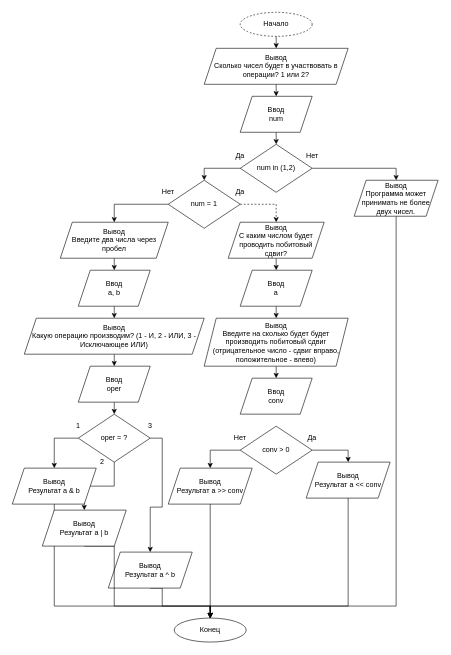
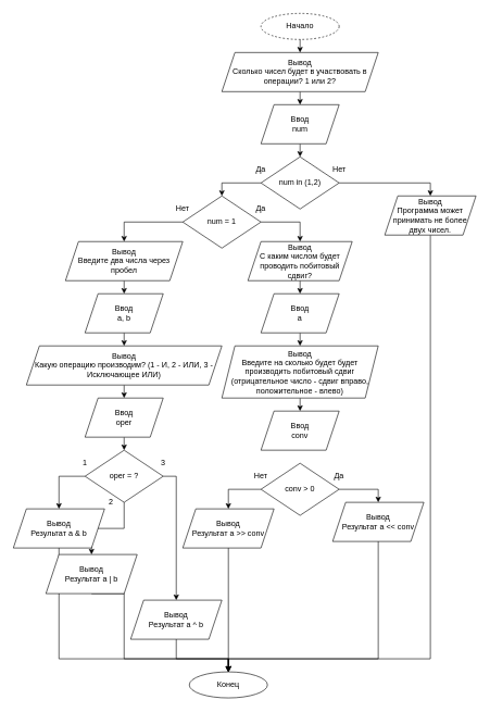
  <mxCell id="0" />
  <mxCell id="1" parent="0" />
  <mxCell id="2" value="Начало" style="ellipse;whiteSpace=wrap;html=1;dashed=1;" vertex="1" parent="1"><mxGeometry x="400" y="20" width="120" height="40" as="geometry" /></mxCell>
  <mxCell id="3" style="edgeStyle=orthogonalEdgeStyle;rounded=0;orthogonalLoop=1;jettySize=auto;html=1;exitX=0.5;exitY=1;exitDx=0;exitDy=0;entryX=0.5;entryY=0;entryDx=0;entryDy=0;" edge="1" parent="1" source="4" target="19"><mxGeometry relative="1" as="geometry" /></mxCell>
  <mxCell id="4" value="Вывод&lt;br&gt;Сколько чисел будет в участвовать в операции? 1 или 2?&lt;br&gt;" style="shape=parallelogram;perimeter=parallelogramPerimeter;whiteSpace=wrap;html=1;fixedSize=1;" vertex="1" parent="1"><mxGeometry x="340" y="80" width="240" height="60" as="geometry" /></mxCell>
  <mxCell id="5" style="edgeStyle=orthogonalEdgeStyle;rounded=0;orthogonalLoop=1;jettySize=auto;html=1;exitX=1;exitY=0.5;exitDx=0;exitDy=0;entryX=0.5;entryY=0;entryDx=0;entryDy=0;" edge="1" parent="1" source="7" target="11"><mxGeometry relative="1" as="geometry" /></mxCell>
  <mxCell id="6" style="edgeStyle=orthogonalEdgeStyle;rounded=0;orthogonalLoop=1;jettySize=auto;html=1;exitX=0;exitY=0.5;exitDx=0;exitDy=0;entryX=0.5;entryY=0;entryDx=0;entryDy=0;" edge="1" parent="1" source="7" target="14"><mxGeometry relative="1" as="geometry" /></mxCell>
  <mxCell id="7" value="num in (1,2)" style="rhombus;whiteSpace=wrap;html=1;" vertex="1" parent="1"><mxGeometry x="400" y="240" width="120" height="80" as="geometry" /></mxCell>
  <mxCell id="8" value="Да" style="text;html=1;strokeColor=none;fillColor=none;align=center;verticalAlign=middle;whiteSpace=wrap;rounded=0;" vertex="1" parent="1"><mxGeometry x="380" y="250" width="40" height="20" as="geometry" /></mxCell>
  <mxCell id="9" style="edgeStyle=orthogonalEdgeStyle;rounded=0;orthogonalLoop=1;jettySize=auto;html=1;entryX=0.5;entryY=0;entryDx=0;entryDy=0;exitX=0.5;exitY=1;exitDx=0;exitDy=0;" edge="1" parent="1" source="2" target="4"><mxGeometry relative="1" as="geometry"><mxPoint x="460" y="60" as="sourcePoint" /></mxGeometry></mxCell>
  <mxCell id="10" style="edgeStyle=orthogonalEdgeStyle;rounded=0;orthogonalLoop=1;jettySize=auto;html=1;exitX=0.5;exitY=1;exitDx=0;exitDy=0;entryX=0.5;entryY=0;entryDx=0;entryDy=0;" edge="1" parent="1" source="11" target="57"><mxGeometry relative="1" as="geometry"><Array as="points"><mxPoint x="660" y="1010" /><mxPoint x="350" y="1010" /></Array></mxGeometry></mxCell>
  <mxCell id="11" value="Вывод&lt;br&gt;Программа может принимать не более двух чисел." style="shape=parallelogram;perimeter=parallelogramPerimeter;whiteSpace=wrap;html=1;fixedSize=1;" vertex="1" parent="1"><mxGeometry x="590" y="300" width="140" height="60" as="geometry" /></mxCell>
- <mxCell id="12" style="edgeStyle=orthogonalEdgeStyle;rounded=0;orthogonalLoop=1;jettySize=auto;html=1;exitX=1;exitY=0.5;exitDx=0;exitDy=0;dashed=1;" edge="1" parent="1" source="14" target="24"><mxGeometry relative="1" as="geometry" /></mxCell>
+ <mxCell id="12" style="edgeStyle=orthogonalEdgeStyle;rounded=0;orthogonalLoop=1;jettySize=auto;html=1;exitX=1;exitY=0.5;exitDx=0;exitDy=0;" edge="1" parent="1" source="14" target="24"><mxGeometry relative="1" as="geometry" /></mxCell>
  <mxCell id="13" style="edgeStyle=orthogonalEdgeStyle;rounded=0;orthogonalLoop=1;jettySize=auto;html=1;exitX=0;exitY=0.5;exitDx=0;exitDy=0;" edge="1" parent="1" source="14" target="33"><mxGeometry relative="1" as="geometry" /></mxCell>
  <mxCell id="14" value="num = 1" style="rhombus;whiteSpace=wrap;html=1;" vertex="1" parent="1"><mxGeometry x="280" y="300" width="120" height="80" as="geometry" /></mxCell>
  <mxCell id="15" value="Нет" style="text;html=1;strokeColor=none;fillColor=none;align=center;verticalAlign=middle;whiteSpace=wrap;rounded=0;" vertex="1" parent="1"><mxGeometry x="260" y="310" width="40" height="20" as="geometry" /></mxCell>
  <mxCell id="16" value="Да" style="text;html=1;strokeColor=none;fillColor=none;align=center;verticalAlign=middle;whiteSpace=wrap;rounded=0;" vertex="1" parent="1"><mxGeometry x="380" y="310" width="40" height="20" as="geometry" /></mxCell>
  <mxCell id="17" value="Нет" style="text;html=1;align=center;verticalAlign=middle;resizable=0;points=[];autosize=1;" vertex="1" parent="1"><mxGeometry x="500" y="250" width="40" height="20" as="geometry" /></mxCell>
  <mxCell id="18" style="edgeStyle=orthogonalEdgeStyle;rounded=0;orthogonalLoop=1;jettySize=auto;html=1;exitX=0.5;exitY=1;exitDx=0;exitDy=0;entryX=0.5;entryY=0;entryDx=0;entryDy=0;" edge="1" parent="1" source="19" target="7"><mxGeometry relative="1" as="geometry" /></mxCell>
  <mxCell id="19" value="Ввод&lt;br&gt;num" style="shape=parallelogram;perimeter=parallelogramPerimeter;whiteSpace=wrap;html=1;fixedSize=1;" vertex="1" parent="1"><mxGeometry x="400" y="160" width="120" height="60" as="geometry" /></mxCell>
  <mxCell id="20" style="edgeStyle=orthogonalEdgeStyle;rounded=0;orthogonalLoop=1;jettySize=auto;html=1;exitX=0.5;exitY=1;exitDx=0;exitDy=0;entryX=0.5;entryY=0;entryDx=0;entryDy=0;" edge="1" parent="1" source="21" target="22"><mxGeometry relative="1" as="geometry" /></mxCell>
  <mxCell id="21" value="Вывод&lt;br&gt;Введите на сколько будет будет производить побитовый сдвиг (отрицательное число - сдвиг вправо, положительное - влево)" style="shape=parallelogram;perimeter=parallelogramPerimeter;whiteSpace=wrap;html=1;fixedSize=1;" vertex="1" parent="1"><mxGeometry x="340" y="530" width="240" height="80" as="geometry" /></mxCell>
  <mxCell id="22" value="Ввод&lt;br&gt;conv" style="shape=parallelogram;perimeter=parallelogramPerimeter;whiteSpace=wrap;html=1;fixedSize=1;" vertex="1" parent="1"><mxGeometry x="400" y="630" width="120" height="60" as="geometry" /></mxCell>
  <mxCell id="23" style="edgeStyle=orthogonalEdgeStyle;rounded=0;orthogonalLoop=1;jettySize=auto;html=1;exitX=0.5;exitY=1;exitDx=0;exitDy=0;entryX=0.5;entryY=0;entryDx=0;entryDy=0;" edge="1" parent="1" source="24" target="26"><mxGeometry relative="1" as="geometry" /></mxCell>
  <mxCell id="24" value="Вывод&lt;br&gt;С каким числом будет проводить побитовый сдвиг?" style="shape=parallelogram;perimeter=parallelogramPerimeter;whiteSpace=wrap;html=1;fixedSize=1;" vertex="1" parent="1"><mxGeometry x="380" y="370" width="160" height="60" as="geometry" /></mxCell>
  <mxCell id="25" style="edgeStyle=orthogonalEdgeStyle;rounded=0;orthogonalLoop=1;jettySize=auto;html=1;exitX=0.5;exitY=1;exitDx=0;exitDy=0;entryX=0.5;entryY=0;entryDx=0;entryDy=0;" edge="1" parent="1" source="26" target="21"><mxGeometry relative="1" as="geometry" /></mxCell>
  <mxCell id="26" value="Ввод&lt;br&gt;a" style="shape=parallelogram;perimeter=parallelogramPerimeter;whiteSpace=wrap;html=1;fixedSize=1;" vertex="1" parent="1"><mxGeometry x="400" y="450" width="120" height="60" as="geometry" /></mxCell>
  <mxCell id="27" style="edgeStyle=orthogonalEdgeStyle;rounded=0;orthogonalLoop=1;jettySize=auto;html=1;exitX=1;exitY=0.5;exitDx=0;exitDy=0;entryX=0.5;entryY=0;entryDx=0;entryDy=0;" edge="1" parent="1" source="29" target="50"><mxGeometry relative="1" as="geometry"><mxPoint x="580" y="770" as="targetPoint" /></mxGeometry></mxCell>
  <mxCell id="28" style="edgeStyle=orthogonalEdgeStyle;rounded=0;orthogonalLoop=1;jettySize=auto;html=1;exitX=0;exitY=0.5;exitDx=0;exitDy=0;entryX=0.5;entryY=0;entryDx=0;entryDy=0;" edge="1" parent="1" source="29" target="48"><mxGeometry relative="1" as="geometry"><mxPoint x="340" y="770" as="targetPoint" /></mxGeometry></mxCell>
  <mxCell id="29" value="conv &amp;gt; 0" style="rhombus;whiteSpace=wrap;html=1;" vertex="1" parent="1"><mxGeometry x="400" y="710" width="120" height="80" as="geometry" /></mxCell>
  <mxCell id="30" value="Нет" style="text;html=1;strokeColor=none;fillColor=none;align=center;verticalAlign=middle;whiteSpace=wrap;rounded=0;" vertex="1" parent="1"><mxGeometry x="380" y="720" width="40" height="20" as="geometry" /></mxCell>
  <mxCell id="31" value="Да" style="text;html=1;strokeColor=none;fillColor=none;align=center;verticalAlign=middle;whiteSpace=wrap;rounded=0;" vertex="1" parent="1"><mxGeometry x="500" y="720" width="40" height="20" as="geometry" /></mxCell>
  <mxCell id="32" style="edgeStyle=orthogonalEdgeStyle;rounded=0;orthogonalLoop=1;jettySize=auto;html=1;exitX=0.5;exitY=1;exitDx=0;exitDy=0;entryX=0.5;entryY=0;entryDx=0;entryDy=0;" edge="1" parent="1" source="33" target="35"><mxGeometry relative="1" as="geometry" /></mxCell>
  <mxCell id="33" value="Вывод&lt;br&gt;Введите два числа через пробел" style="shape=parallelogram;perimeter=parallelogramPerimeter;whiteSpace=wrap;html=1;fixedSize=1;" vertex="1" parent="1"><mxGeometry x="100" y="370" width="180" height="60" as="geometry" /></mxCell>
  <mxCell id="34" style="edgeStyle=orthogonalEdgeStyle;rounded=0;orthogonalLoop=1;jettySize=auto;html=1;exitX=0.5;exitY=1;exitDx=0;exitDy=0;entryX=0.5;entryY=0;entryDx=0;entryDy=0;" edge="1" parent="1" source="35" target="37"><mxGeometry relative="1" as="geometry" /></mxCell>
  <mxCell id="35" value="Ввод&lt;br&gt;a, b" style="shape=parallelogram;perimeter=parallelogramPerimeter;whiteSpace=wrap;html=1;fixedSize=1;" vertex="1" parent="1"><mxGeometry x="130" y="450" width="120" height="60" as="geometry" /></mxCell>
  <mxCell id="36" style="edgeStyle=orthogonalEdgeStyle;rounded=0;orthogonalLoop=1;jettySize=auto;html=1;exitX=0.5;exitY=1;exitDx=0;exitDy=0;entryX=0.5;entryY=0;entryDx=0;entryDy=0;" edge="1" parent="1" source="37" target="39"><mxGeometry relative="1" as="geometry" /></mxCell>
  <mxCell id="37" value="Вывод&lt;br&gt;Какую операцию производим? (1 - И, 2 - ИЛИ, 3 - Исключающее ИЛИ)" style="shape=parallelogram;perimeter=parallelogramPerimeter;whiteSpace=wrap;html=1;fixedSize=1;" vertex="1" parent="1"><mxGeometry x="40" y="530" width="300" height="60" as="geometry" /></mxCell>
  <mxCell id="38" style="edgeStyle=orthogonalEdgeStyle;rounded=0;orthogonalLoop=1;jettySize=auto;html=1;exitX=0.5;exitY=1;exitDx=0;exitDy=0;entryX=0.5;entryY=0;entryDx=0;entryDy=0;" edge="1" parent="1" source="39" target="43"><mxGeometry relative="1" as="geometry" /></mxCell>
  <mxCell id="39" value="Ввод&lt;br&gt;oper" style="shape=parallelogram;perimeter=parallelogramPerimeter;whiteSpace=wrap;html=1;fixedSize=1;" vertex="1" parent="1"><mxGeometry x="130" y="610" width="120" height="60" as="geometry" /></mxCell>
  <mxCell id="40" style="edgeStyle=orthogonalEdgeStyle;rounded=0;orthogonalLoop=1;jettySize=auto;html=1;exitX=1;exitY=0.5;exitDx=0;exitDy=0;entryX=0.5;entryY=0;entryDx=0;entryDy=0;" edge="1" parent="1" source="43" target="52"><mxGeometry relative="1" as="geometry" /></mxCell>
  <mxCell id="41" style="edgeStyle=orthogonalEdgeStyle;rounded=0;orthogonalLoop=1;jettySize=auto;html=1;entryX=0.5;entryY=0;entryDx=0;entryDy=0;" edge="1" parent="1" source="43" target="56"><mxGeometry relative="1" as="geometry" /></mxCell>
  <mxCell id="42" style="edgeStyle=orthogonalEdgeStyle;rounded=0;orthogonalLoop=1;jettySize=auto;html=1;entryX=0.5;entryY=0;entryDx=0;entryDy=0;exitX=0;exitY=0.5;exitDx=0;exitDy=0;" edge="1" parent="1" source="43" target="54"><mxGeometry relative="1" as="geometry" /></mxCell>
  <mxCell id="43" value="oper = ?" style="rhombus;whiteSpace=wrap;html=1;" vertex="1" parent="1"><mxGeometry x="130" y="690" width="120" height="80" as="geometry" /></mxCell>
  <mxCell id="44" value="1" style="text;html=1;strokeColor=none;fillColor=none;align=center;verticalAlign=middle;whiteSpace=wrap;rounded=0;" vertex="1" parent="1"><mxGeometry x="110" y="700" width="40" height="20" as="geometry" /></mxCell>
  <mxCell id="45" value="3" style="text;html=1;strokeColor=none;fillColor=none;align=center;verticalAlign=middle;whiteSpace=wrap;rounded=0;" vertex="1" parent="1"><mxGeometry x="230" y="700" width="40" height="20" as="geometry" /></mxCell>
  <mxCell id="46" value="2" style="text;html=1;strokeColor=none;fillColor=none;align=center;verticalAlign=middle;whiteSpace=wrap;rounded=0;" vertex="1" parent="1"><mxGeometry x="150" y="760" width="40" height="20" as="geometry" /></mxCell>
  <mxCell id="47" style="edgeStyle=orthogonalEdgeStyle;rounded=0;orthogonalLoop=1;jettySize=auto;html=1;exitX=0.5;exitY=1;exitDx=0;exitDy=0;entryX=0.5;entryY=0;entryDx=0;entryDy=0;" edge="1" parent="1" source="48" target="57"><mxGeometry relative="1" as="geometry" /></mxCell>
  <mxCell id="48" value="Вывод&lt;br&gt;Результат a &amp;gt;&amp;gt; conv" style="shape=parallelogram;perimeter=parallelogramPerimeter;whiteSpace=wrap;html=1;fixedSize=1;" vertex="1" parent="1"><mxGeometry x="280" y="780" width="140" height="60" as="geometry" /></mxCell>
  <mxCell id="49" style="edgeStyle=orthogonalEdgeStyle;rounded=0;orthogonalLoop=1;jettySize=auto;html=1;exitX=0.5;exitY=1;exitDx=0;exitDy=0;" edge="1" parent="1" source="50"><mxGeometry relative="1" as="geometry"><mxPoint x="350" y="1030" as="targetPoint" /><Array as="points"><mxPoint x="580" y="1010" /><mxPoint x="350" y="1010" /></Array></mxGeometry></mxCell>
  <mxCell id="50" value="Вывод&lt;br&gt;Результат a &amp;lt;&amp;lt; conv" style="shape=parallelogram;perimeter=parallelogramPerimeter;whiteSpace=wrap;html=1;fixedSize=1;" vertex="1" parent="1"><mxGeometry x="510" y="770" width="140" height="60" as="geometry" /></mxCell>
  <mxCell id="51" style="edgeStyle=orthogonalEdgeStyle;rounded=0;orthogonalLoop=1;jettySize=auto;html=1;exitX=0.5;exitY=1;exitDx=0;exitDy=0;" edge="1" parent="1" source="52"><mxGeometry relative="1" as="geometry"><mxPoint x="350" y="1030" as="targetPoint" /><Array as="points"><mxPoint x="270" y="1010" /><mxPoint x="350" y="1010" /></Array></mxGeometry></mxCell>
- <mxCell id="52" value="Вывод&lt;br&gt;Результат a ^ b" style="shape=parallelogram;perimeter=parallelogramPerimeter;whiteSpace=wrap;html=1;fixedSize=1;" vertex="1" parent="1"><mxGeometry x="180" y="920" width="140" height="60" as="geometry" /></mxCell>
+ <mxCell id="52" value="Вывод&lt;br&gt;Результат a ^ b" style="shape=parallelogram;perimeter=parallelogramPerimeter;whiteSpace=wrap;html=1;fixedSize=1;" vertex="1" parent="1"><mxGeometry x="200" y="920" width="140" height="60" as="geometry" /></mxCell>
  <mxCell id="53" style="edgeStyle=orthogonalEdgeStyle;rounded=0;orthogonalLoop=1;jettySize=auto;html=1;exitX=0.5;exitY=1;exitDx=0;exitDy=0;" edge="1" parent="1" source="54"><mxGeometry relative="1" as="geometry"><mxPoint x="350" y="1030" as="targetPoint" /><Array as="points"><mxPoint x="90" y="1010" /><mxPoint x="350" y="1010" /></Array></mxGeometry></mxCell>
  <mxCell id="54" value="Вывод&lt;br&gt;Результат a &amp;amp; b" style="shape=parallelogram;perimeter=parallelogramPerimeter;whiteSpace=wrap;html=1;fixedSize=1;" vertex="1" parent="1"><mxGeometry y="780" width="140" height="60" as="geometry" x="20" /></mxCell>
  <mxCell id="55" style="edgeStyle=orthogonalEdgeStyle;rounded=0;orthogonalLoop=1;jettySize=auto;html=1;exitX=0.5;exitY=1;exitDx=0;exitDy=0;entryX=0.5;entryY=0;entryDx=0;entryDy=0;" edge="1" parent="1" source="56" target="57"><mxGeometry relative="1" as="geometry"><Array as="points"><mxPoint x="190" y="1010" /><mxPoint x="350" y="1010" /></Array></mxGeometry></mxCell>
  <mxCell id="56" value="Вывод&lt;br&gt;Результат a | b" style="shape=parallelogram;perimeter=parallelogramPerimeter;whiteSpace=wrap;html=1;fixedSize=1;" vertex="1" parent="1"><mxGeometry x="70" y="850" width="140" height="60" as="geometry" /></mxCell>
  <mxCell id="57" value="Конец" style="ellipse;whiteSpace=wrap;html=1;" vertex="1" parent="1"><mxGeometry x="290" y="1030" width="120" height="40" as="geometry" /></mxCell>
